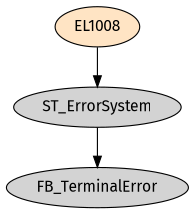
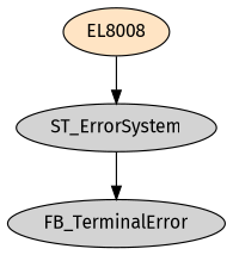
  digraph {
    fontname="Fira Sans"
    node [fontname="Fira Sans" style=filled]
    edge [fontname="Fira Sans"]
-   EL1008 [fillcolor=bisque]
+   EL1008 [fillcolor=bisque label=EL8008]
    ST_ErrorSystem
    FB_TerminalError
    EL1008 -> ST_ErrorSystem
    ST_ErrorSystem -> FB_TerminalError
  }
